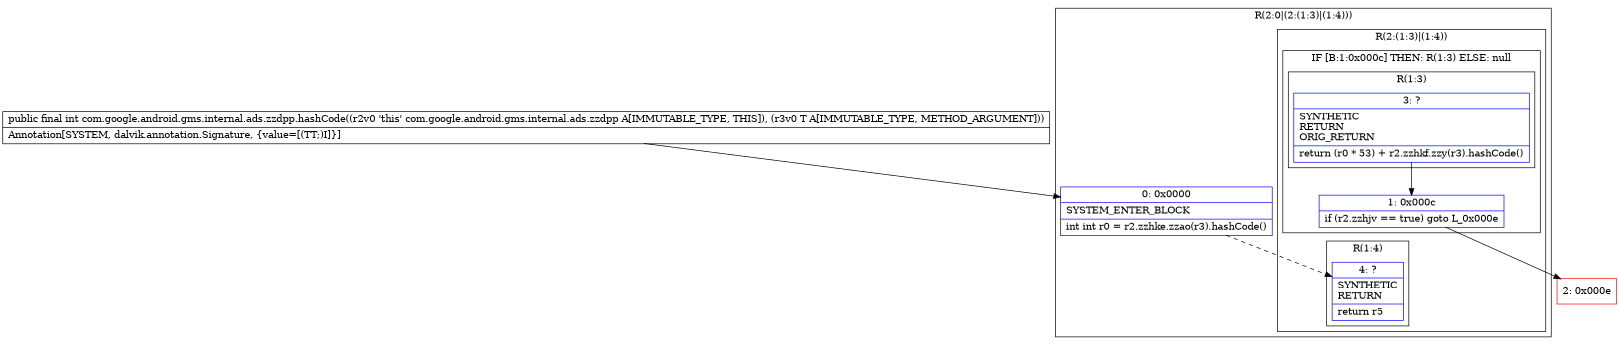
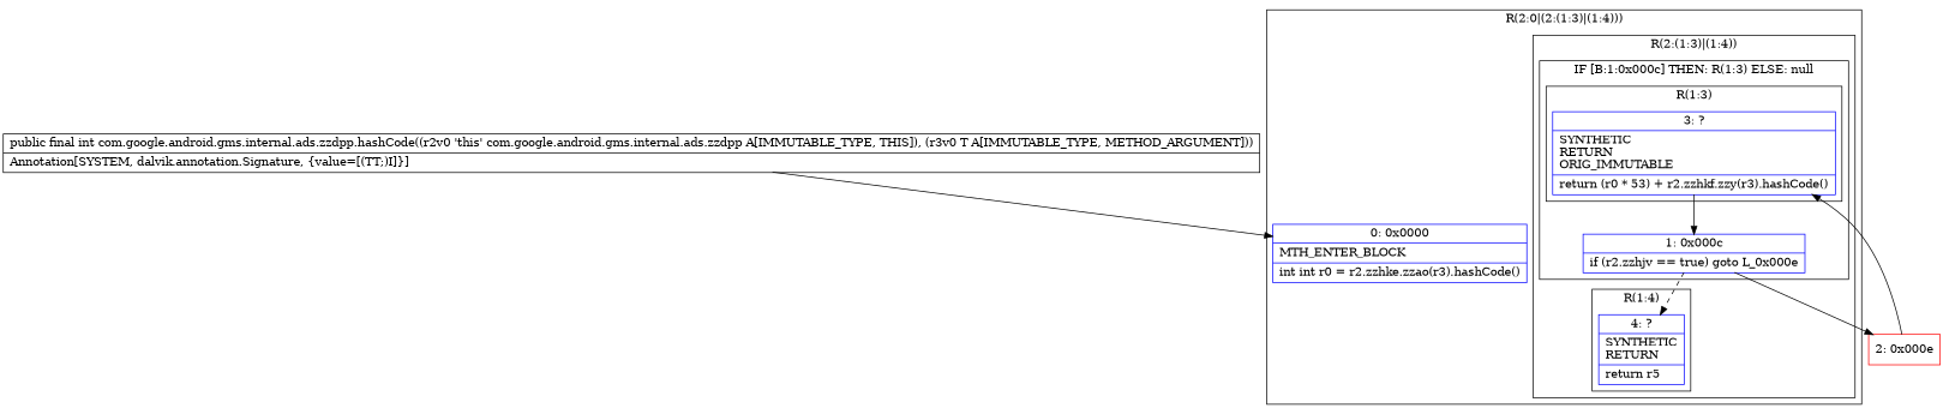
  digraph {
    node [color=blue shape=record]
-   n1 [label="{3\:\ ?|SYNTHETIC\lRETURN\lORIG_RETURN\l|return (r0 * 53) + r2.zzhkf.zzy(r3).hashCode()\l}"]
+   n1 [label="{3\:\ ?|SYNTHETIC\lRETURN\lORIG_IMMUTABLE\l|return (r0 * 53) + r2.zzhkf.zzy(r3).hashCode()\l}"]
    n2 [label="{1\:\ 0x000c|if (r2.zzhjv == true) goto L_0x000e\l}"]
    n3 [label="{4\:\ ?|SYNTHETIC\lRETURN\l|return r5\l}"]
-   n4 [label="{0\:\ 0x0000|SYSTEM_ENTER_BLOCK\l|int int r0 = r2.zzhke.zzao(r3).hashCode()\l}"]
+   n4 [label="{0\:\ 0x0000|MTH_ENTER_BLOCK\l|int int r0 = r2.zzhke.zzao(r3).hashCode()\l}"]
    n5 [color=red label="{2\:\ 0x000e}"]
    n6 [label="{public final int com.google.android.gms.internal.ads.zzdpp.hashCode((r2v0 'this' com.google.android.gms.internal.ads.zzdpp A[IMMUTABLE_TYPE, THIS]), (r3v0 T A[IMMUTABLE_TYPE, METHOD_ARGUMENT]))  | Annotation[SYSTEM, dalvik.annotation.Signature, \{value=[(TT;)I]\}]\l}" color=""]
    subgraph cluster_1 {
      label="R(2:0|(2:(1:3)|(1:4)))"
      n4
      subgraph cluster_2 {
        label="R(2:(1:3)|(1:4))"
        subgraph cluster_3 {
          label="IF [B:1:0x000c] THEN: R(1:3) ELSE: null"
          n2
          subgraph cluster_4 {
            label="R(1:3)"
            n1
          }
        }
        subgraph cluster_5 {
          label="R(1:4)"
          n3
        }
      }
    }
    n1 -> n2
-   n4 -> n3 [style=dashed]
+   n2 -> n3 [style=dashed]
    n2 -> n5
+   n5 -> n1
    n6 -> n4
  }
